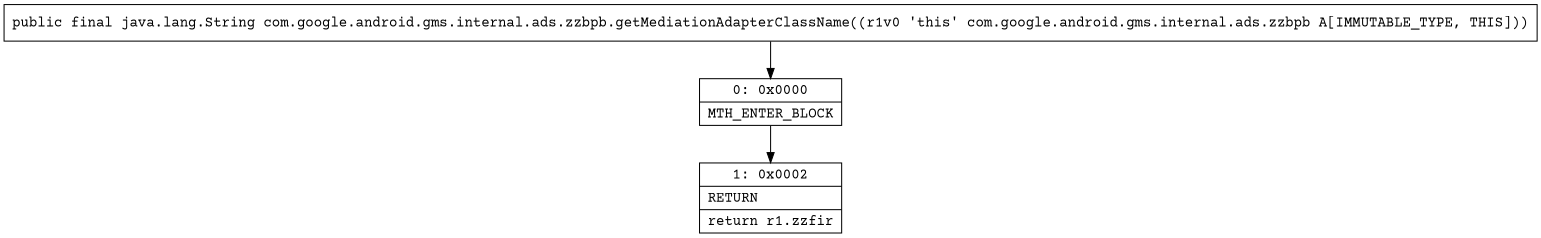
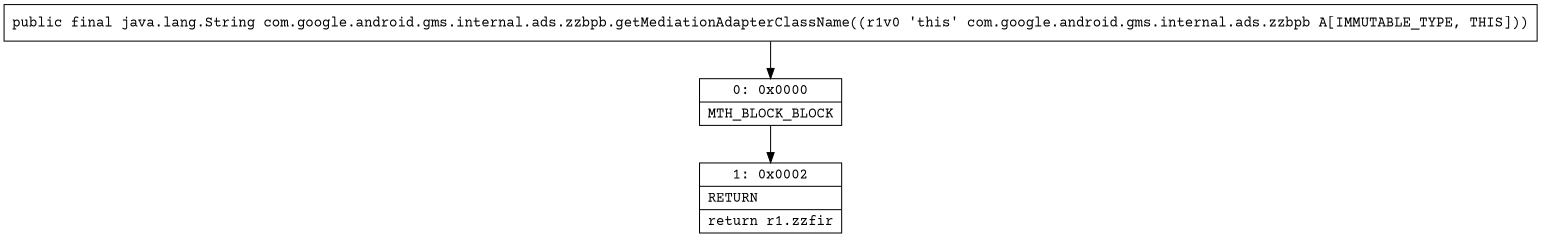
  digraph {
    fontname="Courier Prime"
    node [shape=record fontname="Courier Prime"]
    edge [fontname="Courier Prime"]
-   n1 [label="{0\:\ 0x0000|MTH_ENTER_BLOCK\l}"]
+   n1 [label="{0\:\ 0x0000|MTH_BLOCK_BLOCK\l}"]
    n2 [label="{1\:\ 0x0002|RETURN\l|return r1.zzfir\l}"]
    n3 [label="{public final java.lang.String com.google.android.gms.internal.ads.zzbpb.getMediationAdapterClassName((r1v0 'this' com.google.android.gms.internal.ads.zzbpb A[IMMUTABLE_TYPE, THIS])) }"]
    n1 -> n2
    n3 -> n1
  }
